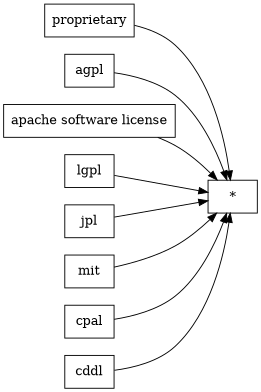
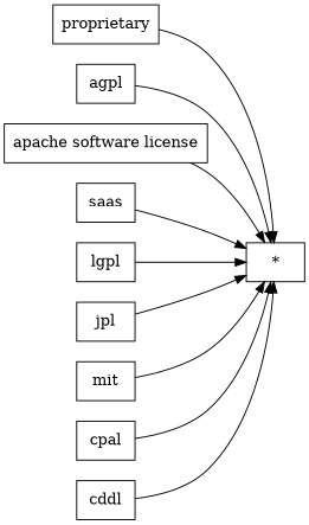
  digraph {
    rankdir=LR
    node [shape=record]
    n1 [label="{proprietary}"]
    n2 [label="{*}"]
    n3 [label="{agpl}"]
    n4 [label="{apache software license}"]
+   n5 [label="{saas}"]
    n6 [label="{lgpl}"]
    n7 [label="{jpl}"]
    n8 [label="{mit}"]
    n9 [label="{cpal}"]
    n10 [label="{cddl}"]
    subgraph sub_1 {
      n1
      n2
      n3
      n4
+     n5
      n6
      n7
      n8
      n9
      n10
    }
    n1 -> n2
    n3 -> n2
    n4 -> n2
+   n5 -> n2
    n6 -> n2
    n7 -> n2
    n8 -> n2
    n9 -> n2
    n10 -> n2
  }
